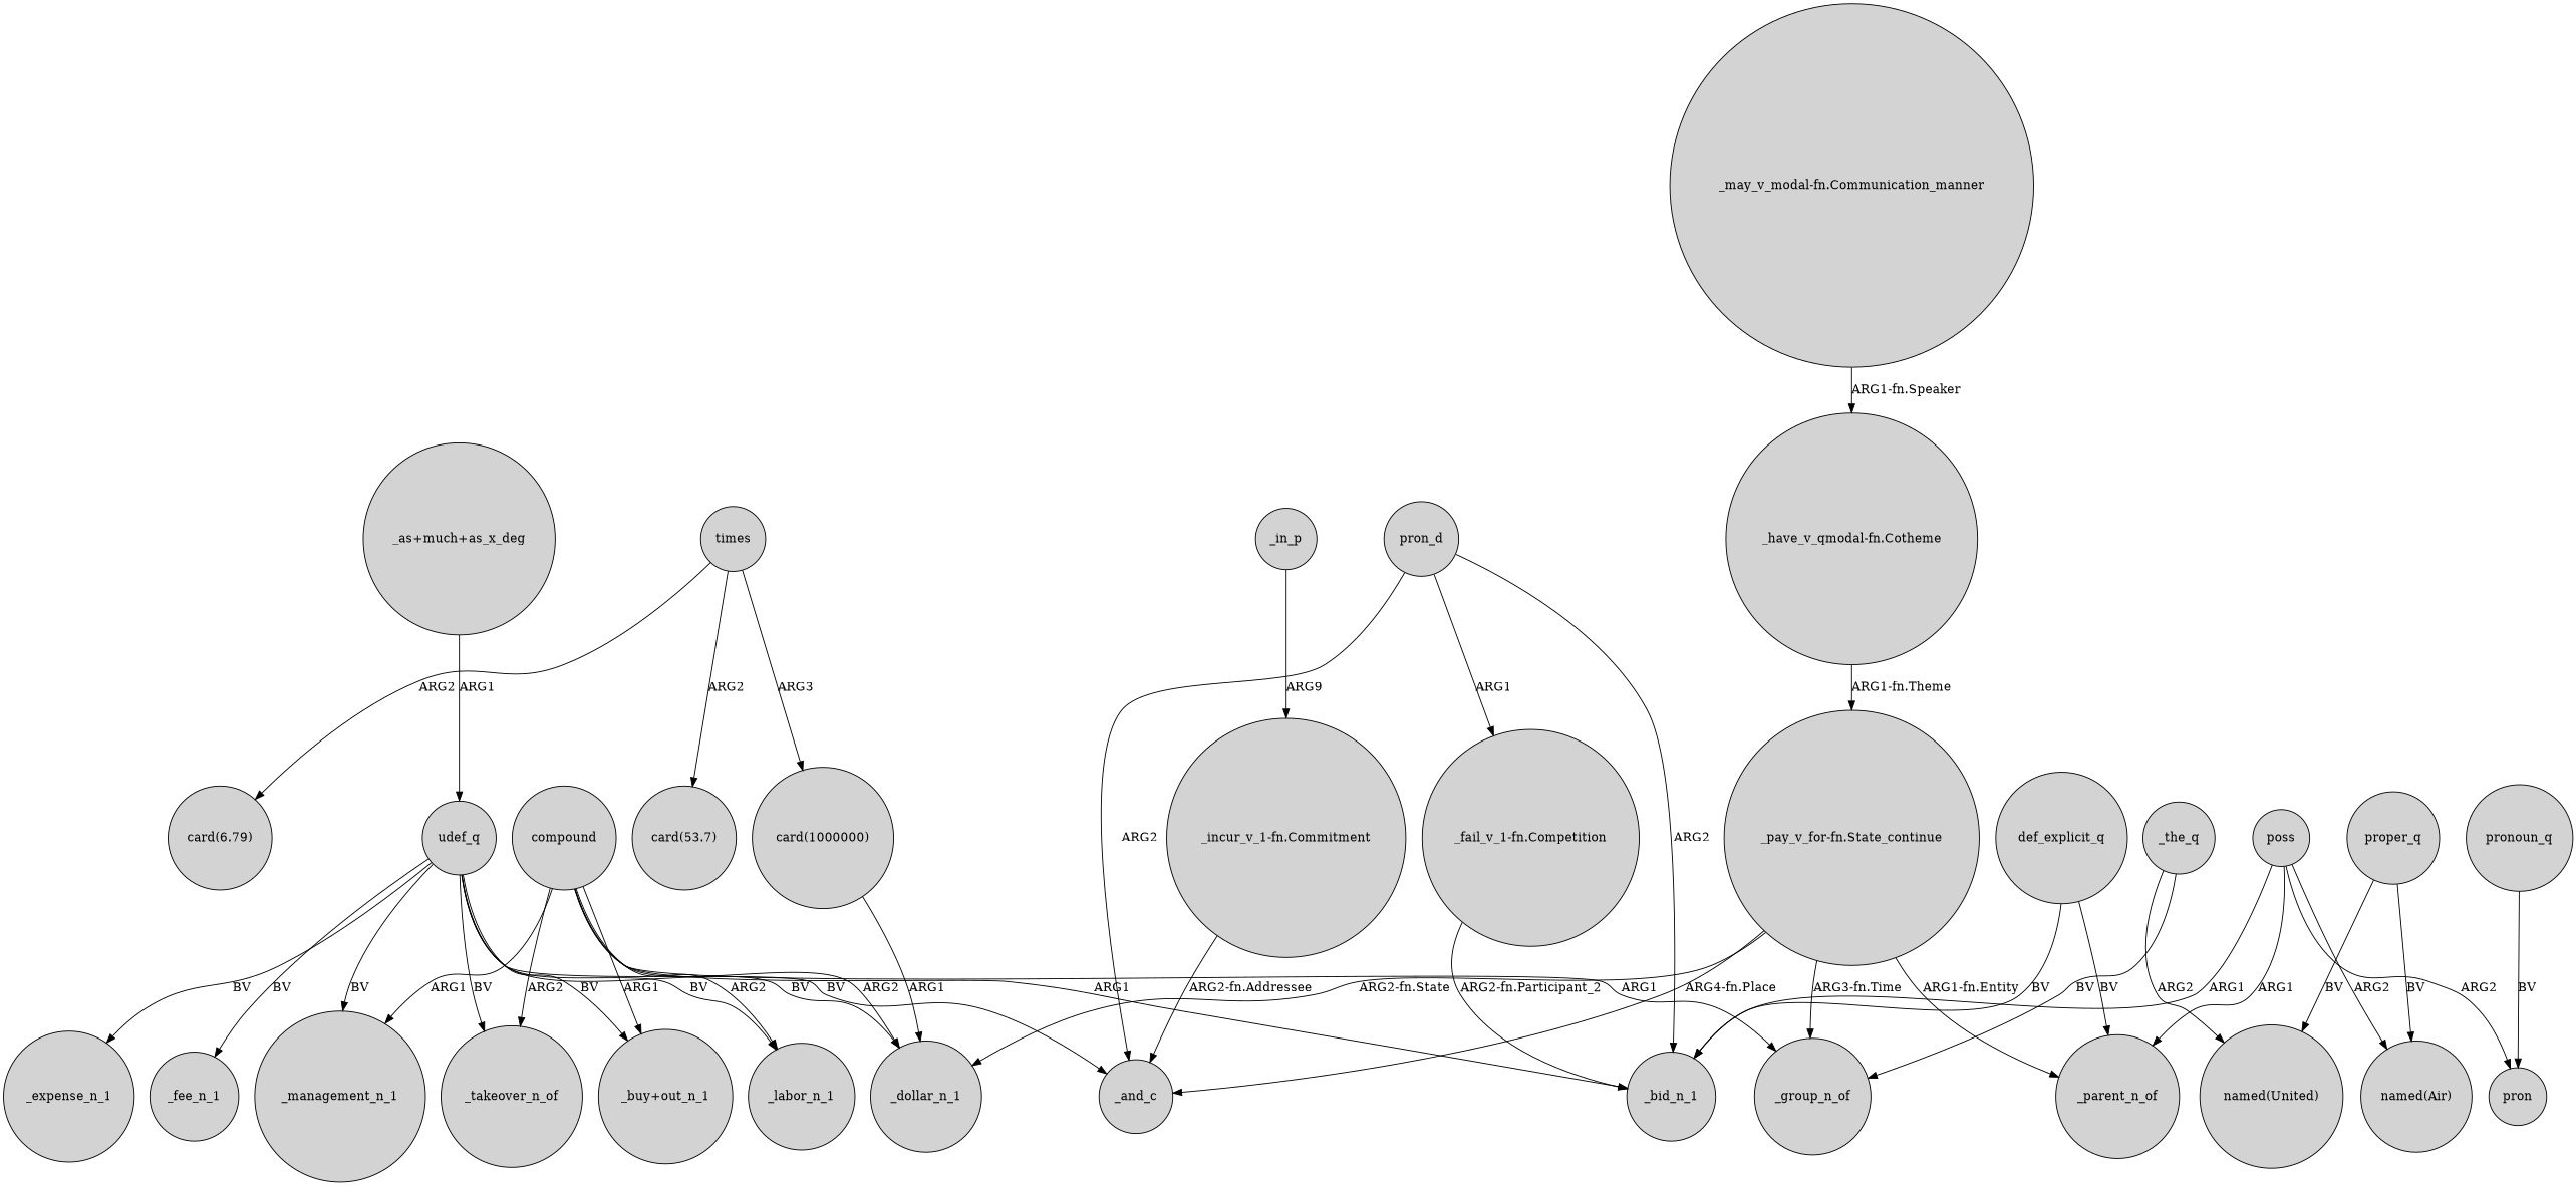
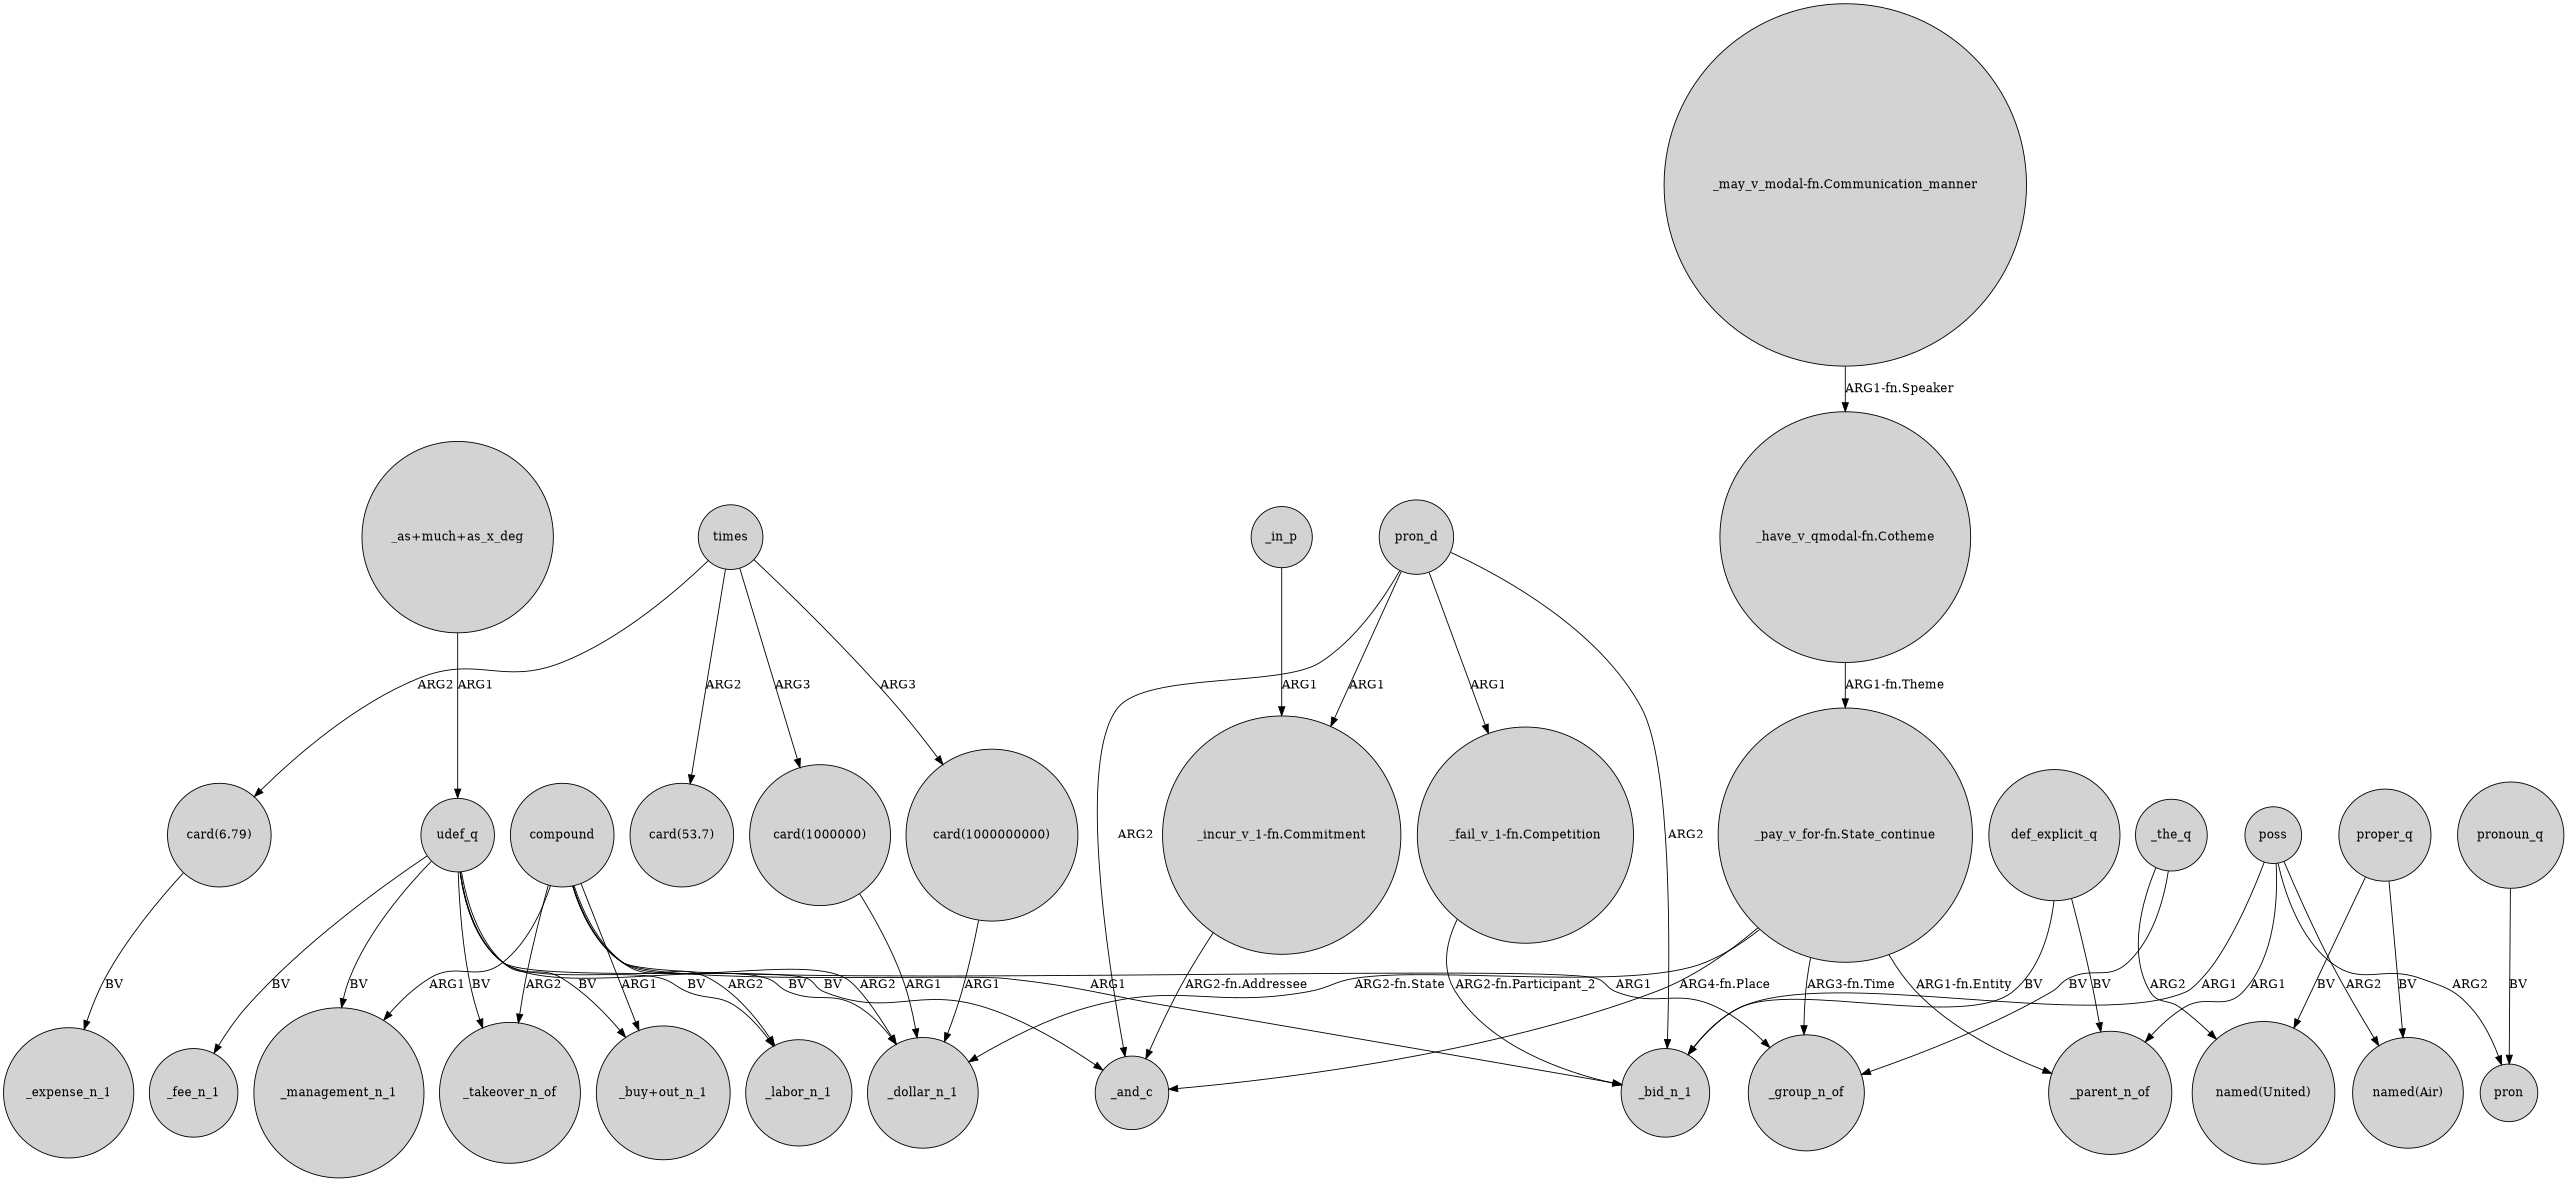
  digraph {
    node [shape=circle style=filled]
+   "card(1000000000)"
    _dollar_n_1
    "_fail_v_1-fn.Competition"
    _bid_n_1
    udef_q
    _fee_n_1
    "_buy+out_n_1"
    _and_c
    _management_n_1
    _takeover_n_of
    _expense_n_1
    _labor_n_1
    compound
    _group_n_of
    poss
    "named(Air)"
    _parent_n_of
    pron
    times
    "card(6.79)"
    "card(1000000)"
    "card(53.7)"
    "_pay_v_for-fn.State_continue"
    proper_q
    "named(United)"
    _in_p
    "_incur_v_1-fn.Commitment"
    n28 [label=pron_d]
    def_explicit_q
    "_have_v_qmodal-fn.Cotheme"
    pronoun_q
    _the_q
    "_may_v_modal-fn.Communication_manner"
    "_as+much+as_x_deg"
+   "card(1000000000)" -> _dollar_n_1 [label=ARG1]
    "_fail_v_1-fn.Competition" -> _bid_n_1 [label="ARG2-fn.Participant_2"]
    udef_q -> _dollar_n_1 [label=BV]
    udef_q -> _fee_n_1 [label=BV]
    udef_q -> "_buy+out_n_1" [label=BV]
    udef_q -> _and_c [label=BV]
    udef_q -> _management_n_1 [label=BV]
    udef_q -> _takeover_n_of [label=BV]
-   udef_q -> _expense_n_1 [label=BV]
+   "card(6.79)" -> _expense_n_1 [label=BV]
    udef_q -> _labor_n_1 [label=BV]
    compound -> _dollar_n_1 [label=ARG2]
    compound -> _bid_n_1 [label=ARG1]
    compound -> "_buy+out_n_1" [label=ARG1]
    compound -> _management_n_1 [label=ARG1]
    compound -> _takeover_n_of [label=ARG2]
    compound -> _labor_n_1 [label=ARG2]
    compound -> _group_n_of [label=ARG1]
    poss -> _bid_n_1 [label=ARG1]
    poss -> "named(Air)" [label=ARG2]
    poss -> _parent_n_of [label=ARG1]
    poss -> pron [label=ARG2]
+   times -> "card(1000000000)" [label=ARG3]
    times -> "card(6.79)" [label=ARG2]
    times -> "card(1000000)" [label=ARG3]
    times -> "card(53.7)" [label=ARG2]
    "card(1000000)" -> _dollar_n_1 [label=ARG1]
    "_pay_v_for-fn.State_continue" -> _dollar_n_1 [label="ARG2-fn.State"]
    "_pay_v_for-fn.State_continue" -> _and_c [label="ARG4-fn.Place"]
    "_pay_v_for-fn.State_continue" -> _group_n_of [label="ARG3-fn.Time"]
    "_pay_v_for-fn.State_continue" -> _parent_n_of [label="ARG1-fn.Entity"]
    proper_q -> "named(Air)" [label=BV]
    proper_q -> "named(United)" [label=BV]
-   _in_p -> "_incur_v_1-fn.Commitment" [label=ARG9]
+   _in_p -> "_incur_v_1-fn.Commitment" [label=ARG1]
    "_incur_v_1-fn.Commitment" -> _and_c [label="ARG2-fn.Addressee"]
    n28 -> "_fail_v_1-fn.Competition" [label=ARG1]
    n28 -> _bid_n_1 [label=ARG2]
    n28 -> _and_c [label=ARG2]
+   n28 -> "_incur_v_1-fn.Commitment" [label=ARG1]
    def_explicit_q -> _bid_n_1 [label=BV]
    def_explicit_q -> _parent_n_of [label=BV]
    "_have_v_qmodal-fn.Cotheme" -> "_pay_v_for-fn.State_continue" [label="ARG1-fn.Theme"]
    pronoun_q -> pron [label=BV]
    _the_q -> _group_n_of [label=BV]
    _the_q -> "named(United)" [label=ARG2]
    "_may_v_modal-fn.Communication_manner" -> "_have_v_qmodal-fn.Cotheme" [label="ARG1-fn.Speaker"]
    "_as+much+as_x_deg" -> udef_q [label=ARG1]
  }
